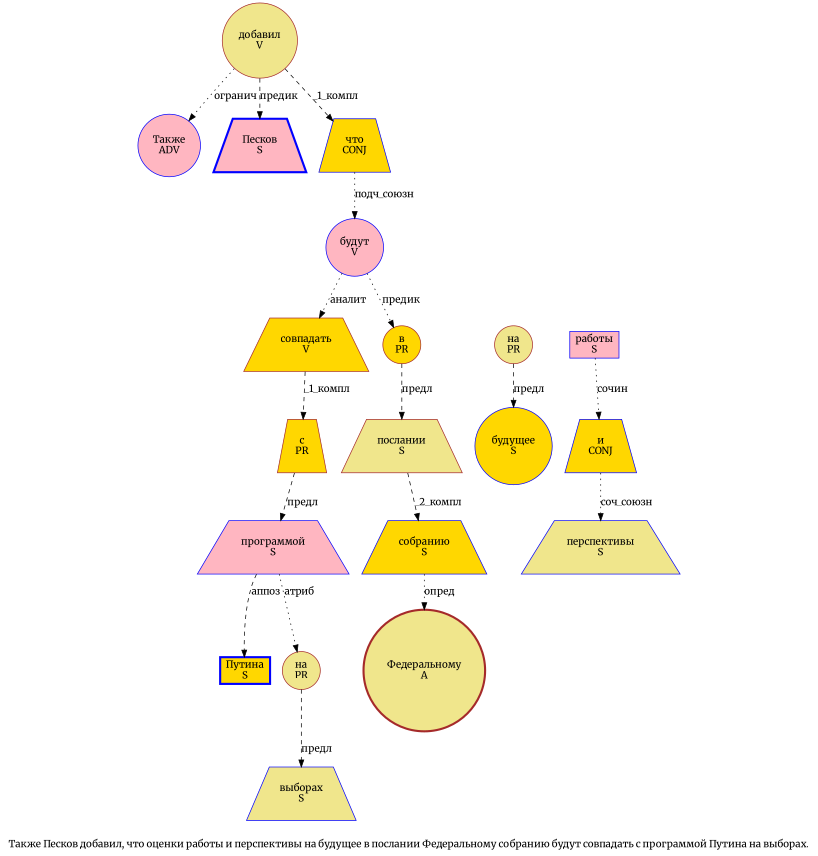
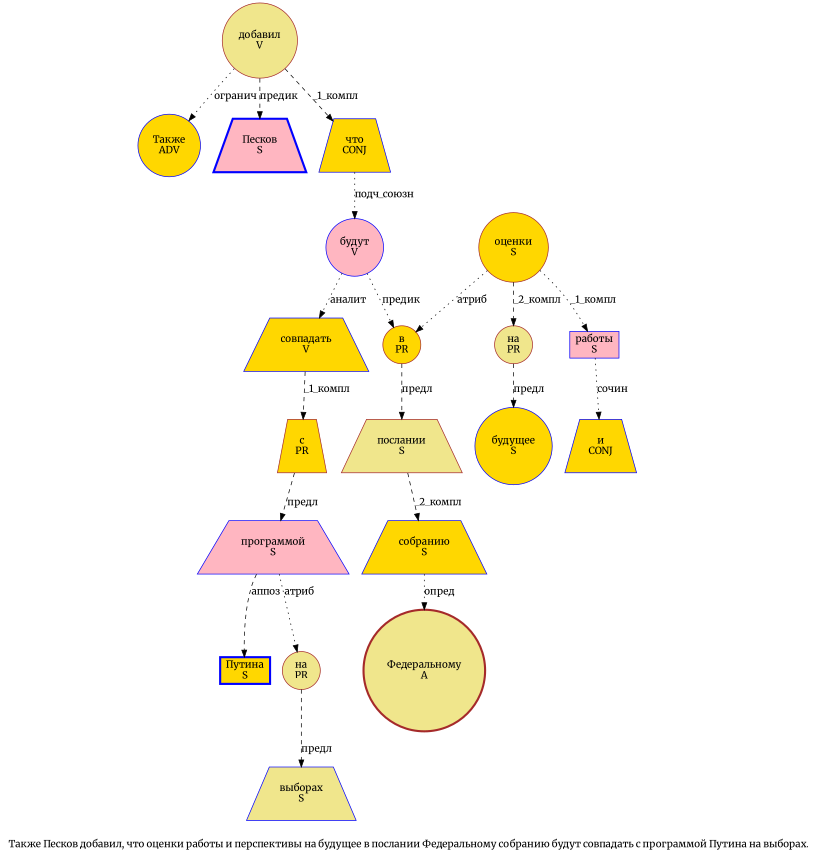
  digraph {
    fontname=Merriweather
    label="Также Песков добавил, что оценки работы и перспективы на будущее в послании Федеральному собранию будут совпадать с программой Путина на выборах."
    node [color=blue fillcolor=gold fontname=Merriweather penwidth=1 shape=trapezium style=filled]
    edge [fontname=Merriweather style=dotted]
-   n1 [fillcolor=lightpink label="Также\nADV" shape=circle]
+   n1 [label="Также\nADV" shape=circle]
    n2 [fillcolor=lightpink label="Песков\nS" penwidth=3]
    n3 [color=brown fillcolor=khaki label="добавил\nV" shape=circle]
    n4 [label="что\nCONJ"]
    n5 [fillcolor=lightpink label="будут\nV" shape=circle]
    n6 [color=brown label="в\nPR" shape=circle]
-   n7 [color=brown label="совпадать\nV"]
+   n7 [label="совпадать\nV"]
+   n8 [color=brown label="оценки\nS" shape=circle]
    n9 [fillcolor=lightpink label="работы\nS" shape=box]
    n10 [color=brown fillcolor=khaki label="на\nPR" shape=circle]
    n11 [label="и\nCONJ"]
    n12 [label="будущее\nS" shape=circle]
    n13 [color=brown fillcolor=khaki label="послании\nS"]
-   n14 [fillcolor=khaki label="перспективы\nS"]
    n15 [label="собранию\nS"]
    n16 [color=brown fillcolor=khaki label="Федеральному\nA" penwidth=3 shape=circle]
    n17 [color=brown label="с\nPR"]
    n18 [fillcolor=lightpink label="программой\nS"]
    n19 [label="Путина\nS" penwidth=3 shape=box]
    n20 [color=brown fillcolor=khaki label="на\nPR" shape=circle]
    n21 [fillcolor=khaki label="выборах\nS"]
    n3 -> n1 [label="огранич"]
    n3 -> n2 [label="предик" style=dashed]
    n3 -> n4 [label="_1_компл" style=dashed]
    n4 -> n5 [label="подч_союзн"]
    n5 -> n6 [label="предик"]
    n5 -> n7 [label="аналит"]
    n6 -> n13 [label="предл" style=dashed]
    n7 -> n17 [label="_1_компл" style=dashed]
+   n8 -> n6 [label="атриб"]
+   n8 -> n9 [label="_1_компл"]
+   n8 -> n10 [label="_2_компл" style=dashed]
    n9 -> n11 [label="сочин"]
    n10 -> n12 [label="предл" style=dashed]
-   n11 -> n14 [label="соч_союзн"]
    n13 -> n15 [label="_2_компл" style=dashed]
    n15 -> n16 [label="опред"]
    n17 -> n18 [label="предл" style=dashed]
    n18 -> n19 [label="аппоз" style=dashed]
    n18 -> n20 [label="атриб"]
    n20 -> n21 [label="предл" style=dashed]
  }
